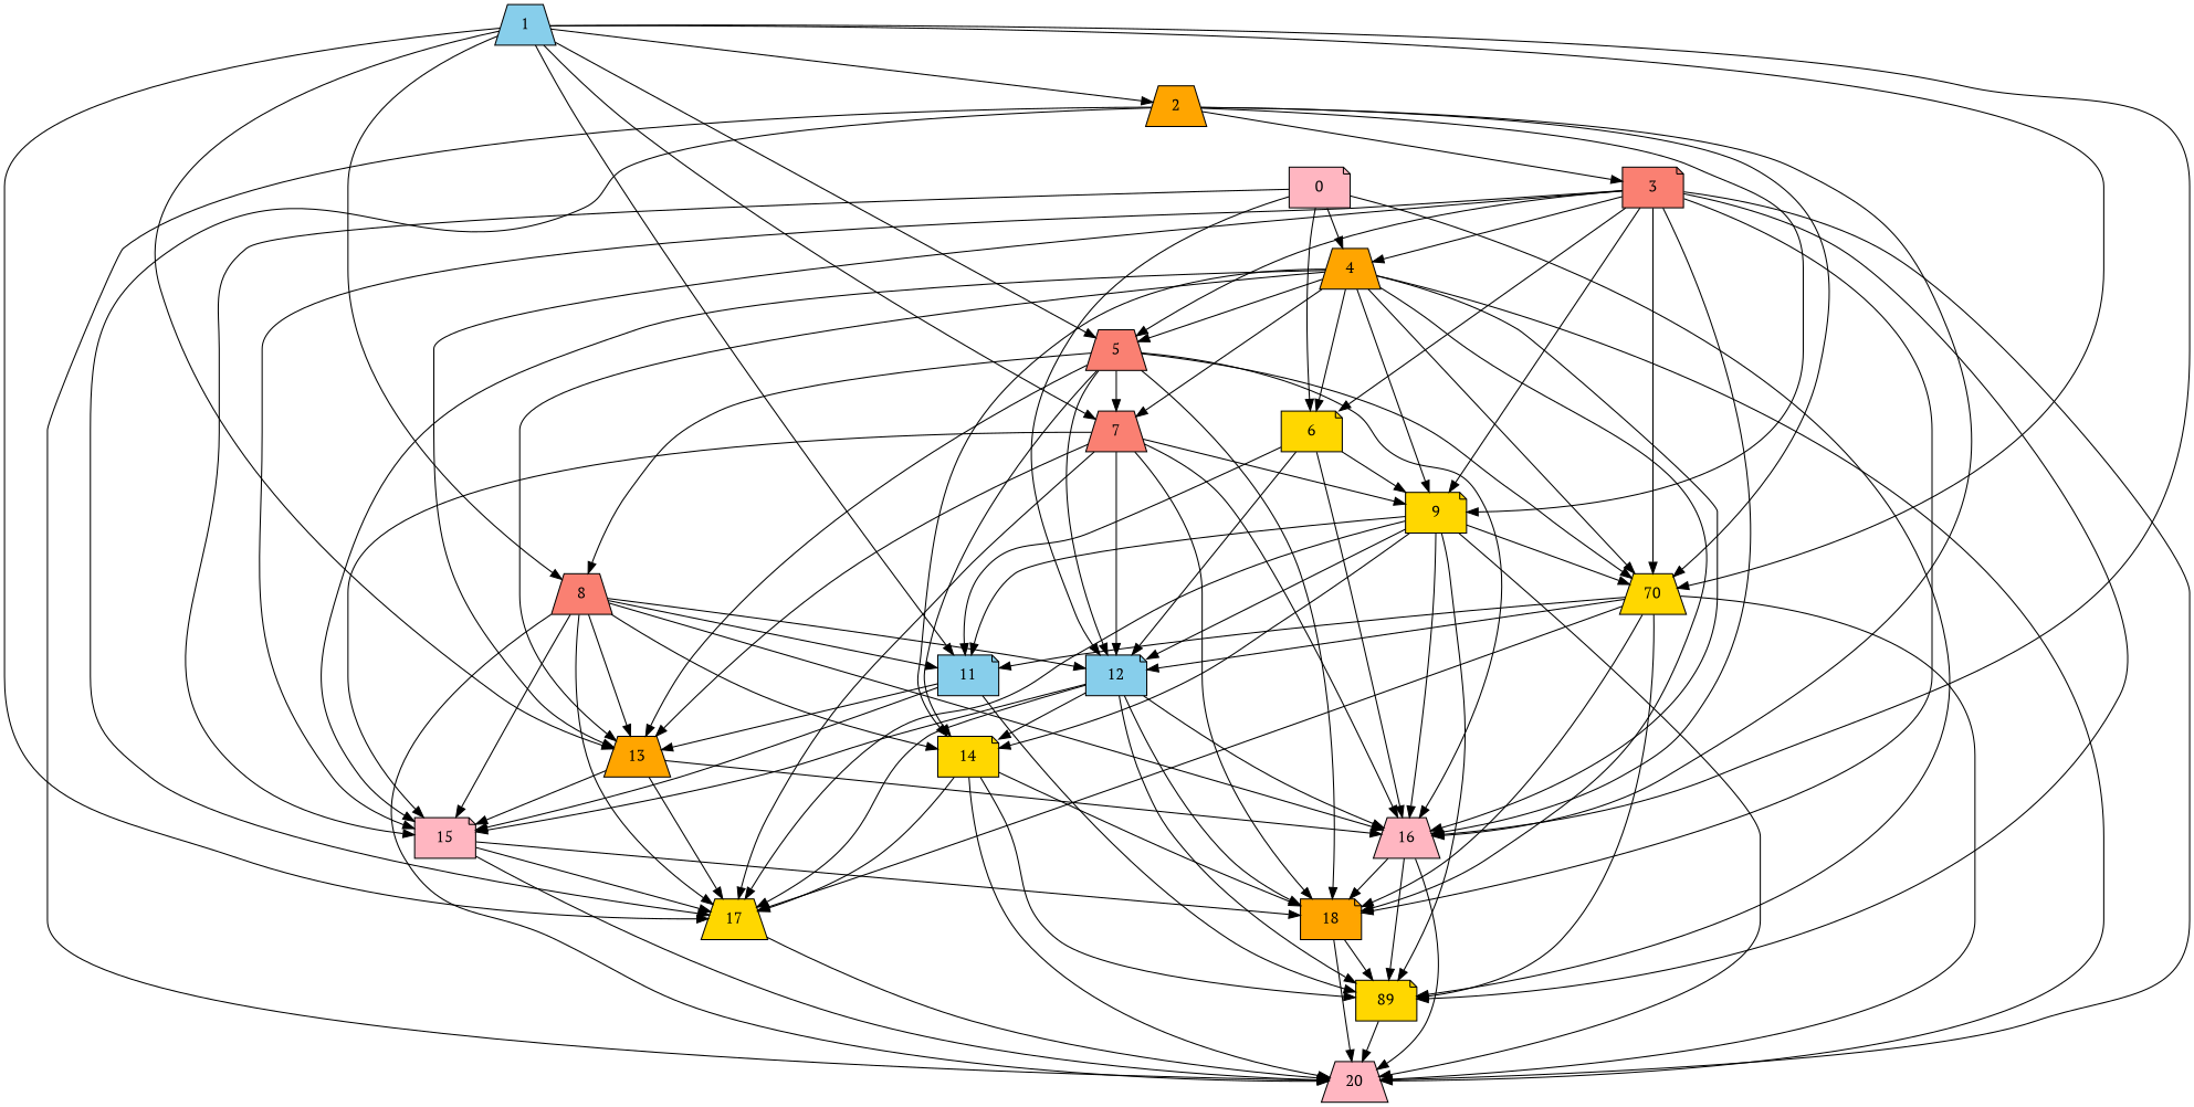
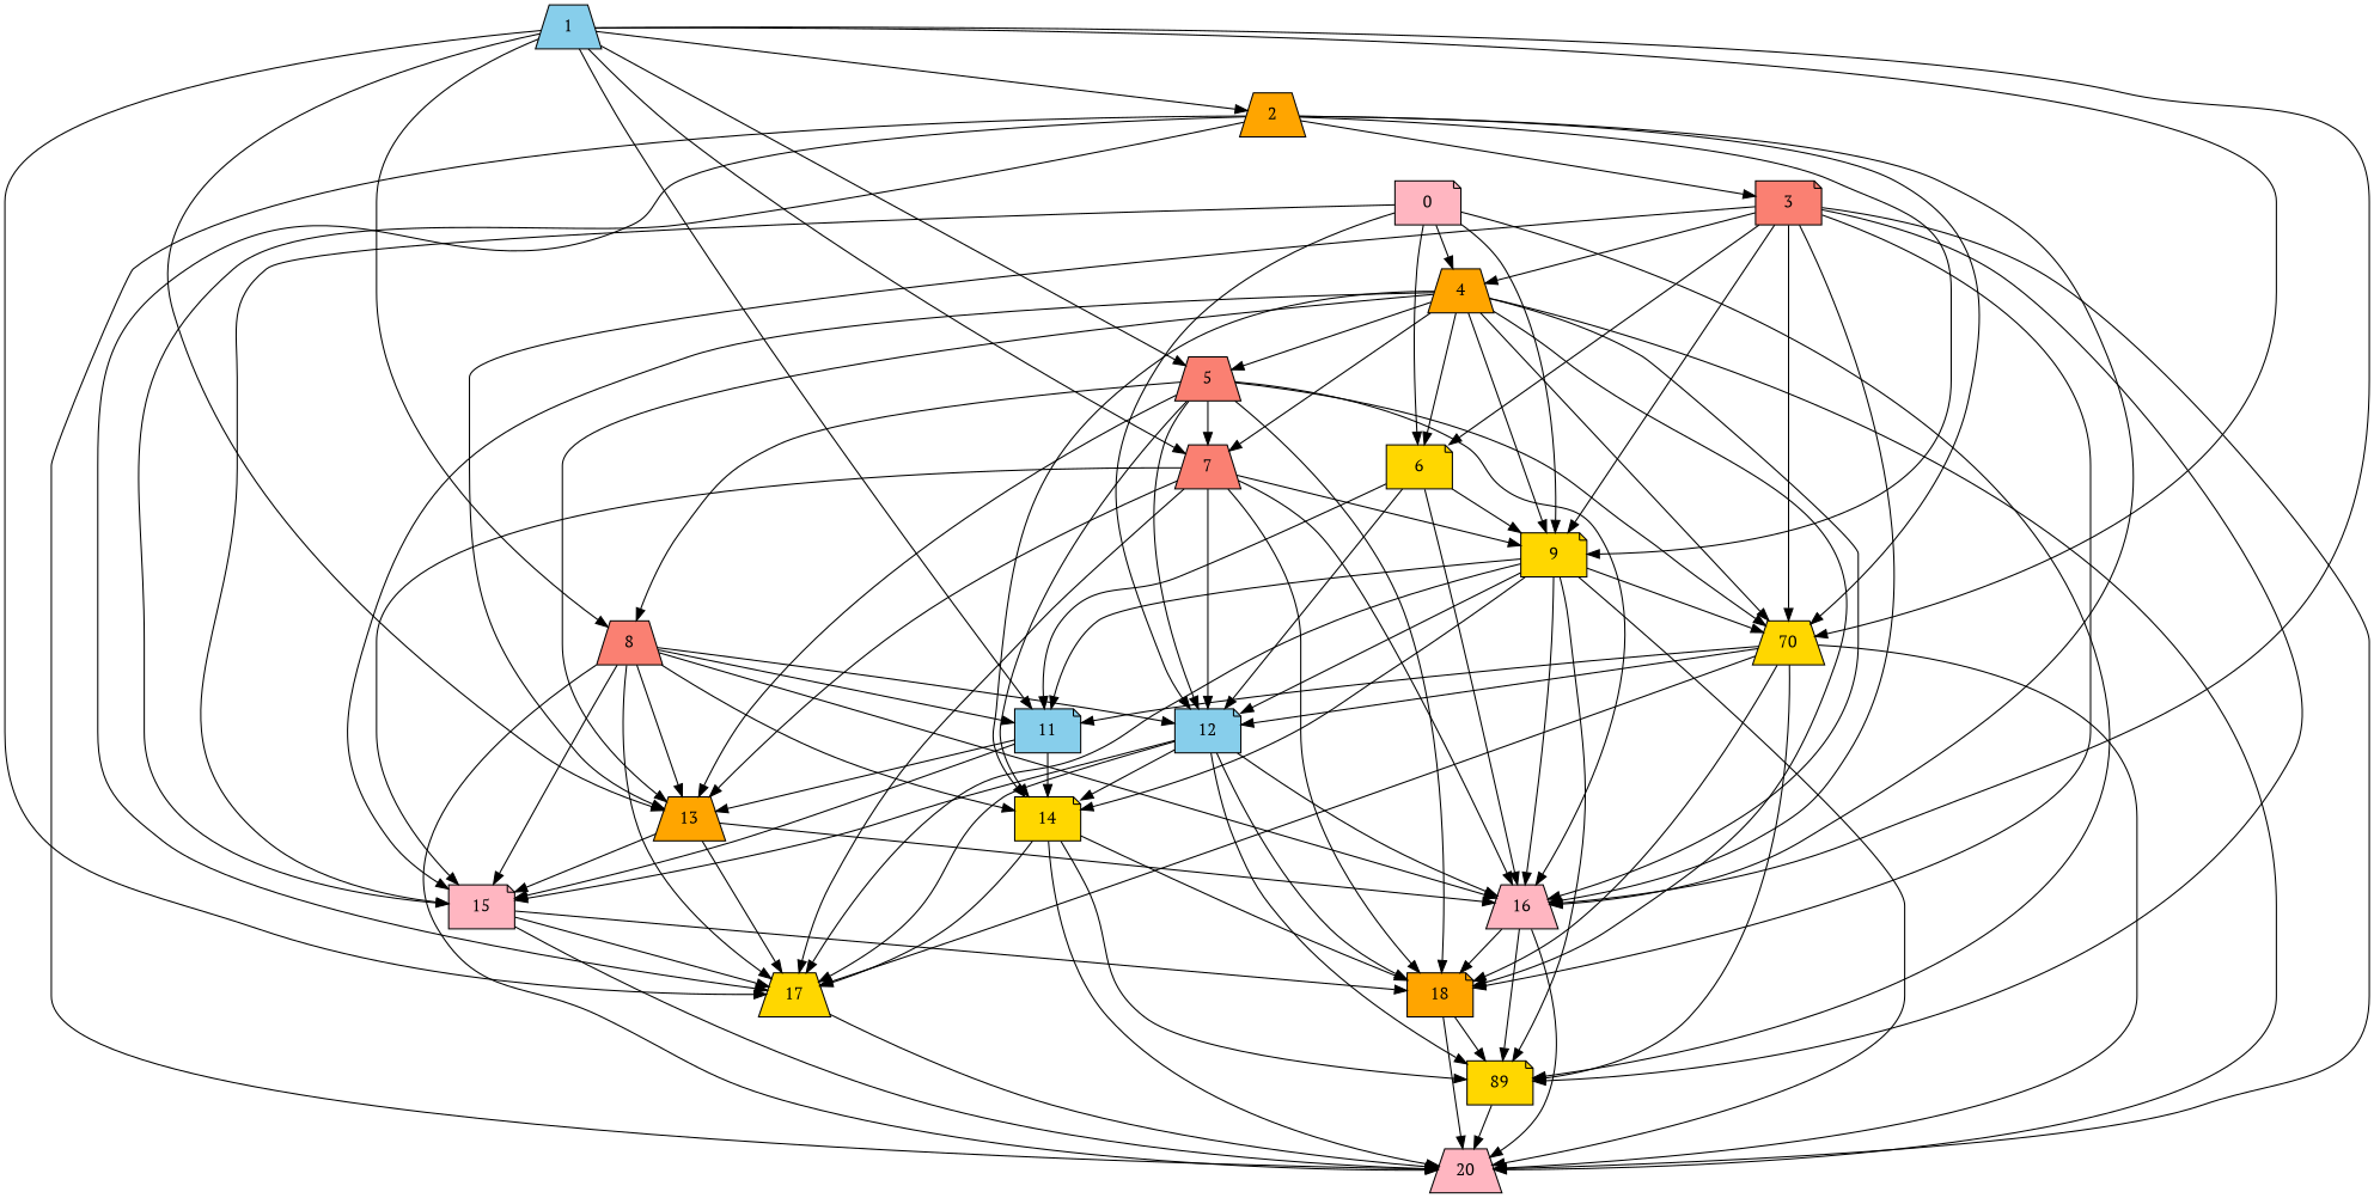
  digraph {
    fontname="PT Serif"
    node [Weight=345 fillcolor=gold fontname="PT Serif" shape=trapezium style=filled]
    edge [Weight=5 fontname="PT Serif"]
    1 [Weight=148 fillcolor=skyblue]
    2 [Weight=493 fillcolor=orange]
    5 [fillcolor=salmon]
    7 [Weight=197 fillcolor=salmon]
    8 [Weight=197 fillcolor=salmon]
    n6 [Weight=197 label=70]
    11 [fillcolor=skyblue shape=note]
    13 [fillcolor=orange]
    16 [Weight=296 fillcolor=lightpink]
    17 [Weight=296]
    3 [Weight=296 fillcolor=salmon shape=note]
    9 [Weight=493 shape=note]
    20 [fillcolor=lightpink]
    18 [fillcolor=orange shape=note]
    12 [Weight=493 fillcolor=skyblue shape=note]
    14 [Weight=394 shape=note]
    15 [Weight=246 fillcolor=lightpink shape=note]
    n18 [Weight=246 label=89 shape=note]
    4 [fillcolor=orange]
    6 [Weight=493 shape=note]
    0 [Weight=99 fillcolor=lightpink shape=note]
    1 -> 2 [Weight=4]
    1 -> 5 [Weight=7]
    1 -> 7
    1 -> 8 [Weight=8]
    1 -> n6
    1 -> 11 [Weight=8]
    1 -> 13 [Weight=3]
    1 -> 16 [Weight=6]
    1 -> 17
    2 -> n6 [Weight=10]
    2 -> 16 [Weight=9]
    2 -> 17 [Weight=6]
    2 -> 3 [Weight=7]
    2 -> 9
    2 -> 20 [Weight=4]
    5 -> 7 [Weight=9]
    5 -> 8 [Weight=7]
    5 -> n6 [Weight=3]
    5 -> 13 [Weight=4]
    5 -> 16 [Weight=2]
    5 -> 18 [Weight=7]
    5 -> 12 [Weight=7]
    5 -> 14 [Weight=4]
    7 -> 13 [Weight=3]
    7 -> 16 [Weight=6]
    7 -> 17 [Weight=8]
    7 -> 9 [Weight=8]
    7 -> 18 [Weight=7]
    7 -> 12 [Weight=2]
    7 -> 15
    8 -> 11 [Weight=8]
    8 -> 13 [Weight=2]
    8 -> 16 [Weight=9]
    8 -> 17 [Weight=10]
    8 -> 20 [Weight=4]
    8 -> 12 [Weight=8]
    8 -> 14 [Weight=9]
    8 -> 15 [Weight=6]
    n6 -> 11 [Weight=7]
    n6 -> 17
    n6 -> 20 [Weight=6]
    n6 -> 18 [Weight=9]
    n6 -> 12 [Weight=8]
    n6 -> n18 [Weight=9]
    11 -> 13 [Weight=9]
-   11 -> n18 [Weight=4]
+   11 -> 14 [Weight=4]
    11 -> 15 [Weight=6]
    13 -> 16 [Weight=10]
    13 -> 17 [Weight=2]
    13 -> 15
    16 -> 20 [Weight=3]
    16 -> 18 [Weight=3]
    16 -> n18 [Weight=4]
    17 -> 20
-   3 -> 5 [Weight=2]
    3 -> n6 [Weight=10]
    3 -> 13 [Weight=3]
    3 -> 16
    3 -> 9 [Weight=6]
    3 -> 20 [Weight=4]
    3 -> 18 [Weight=4]
-   3 -> 15 [Weight=9]
+   2 -> 15 [Weight=9]
    3 -> n18 [Weight=4]
    3 -> 4
    3 -> 6 [Weight=8]
    9 -> n6 [Weight=10]
    9 -> 11 [Weight=7]
    9 -> 16 [Weight=6]
    9 -> 17 [Weight=7]
    9 -> 20 [Weight=4]
    9 -> 12 [Weight=7]
    9 -> 14 [Weight=8]
    9 -> n18 [Weight=10]
    18 -> 20 [Weight=3]
    18 -> n18
    12 -> 16 [Weight=3]
    12 -> 17 [Weight=10]
    12 -> 18
    12 -> 14
    12 -> 15 [Weight=3]
    12 -> n18 [Weight=7]
    14 -> 17 [Weight=10]
    14 -> 20 [Weight=3]
    14 -> 18 [Weight=10]
    14 -> n18 [Weight=6]
    15 -> 17 [Weight=10]
    15 -> 20 [Weight=9]
    15 -> 18
    n18 -> 20 [Weight=8]
    4 -> 5 [Weight=2]
    4 -> 7 [Weight=7]
    4 -> n6 [Weight=9]
    4 -> 13 [Weight=3]
    4 -> 16 [Weight=8]
    4 -> 9 [Weight=6]
    4 -> 20 [Weight=9]
    4 -> 18 [Weight=4]
    4 -> 14 [Weight=3]
    4 -> 15 [Weight=9]
    4 -> 6 [Weight=10]
    6 -> 11
    6 -> 16 [Weight=3]
    6 -> 9 [Weight=7]
    6 -> 12
+   0 -> 9 [Weight=3]
    0 -> 12 [Weight=8]
    0 -> 15 [Weight=4]
    0 -> n18 [Weight=7]
    0 -> 4 [Weight=3]
    0 -> 6 [Weight=4]
  }
